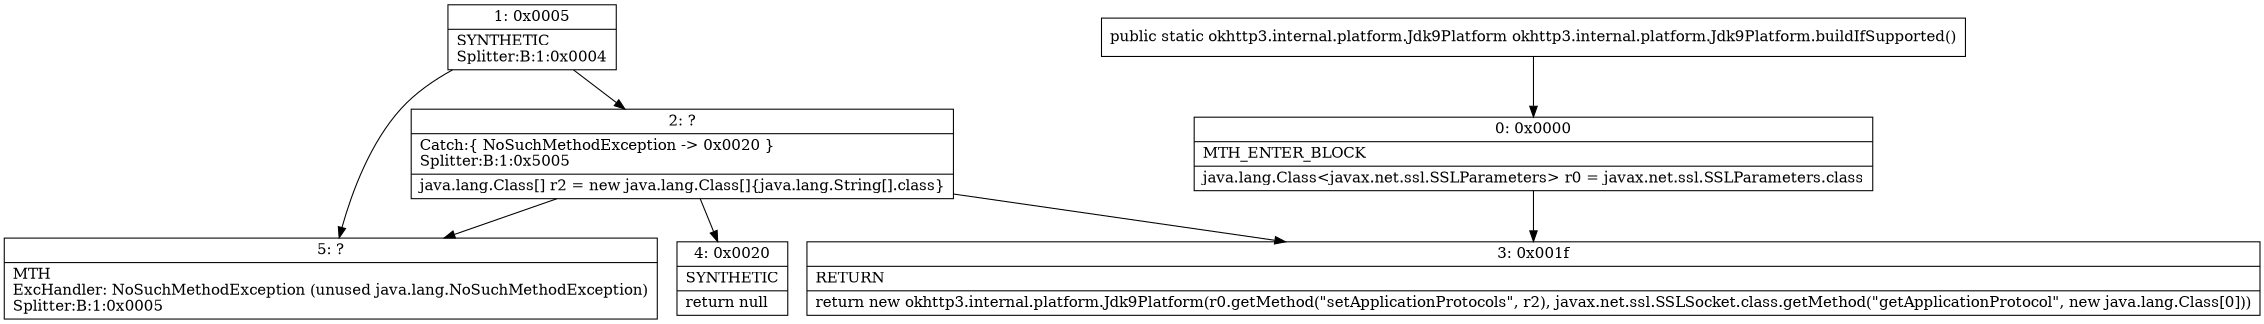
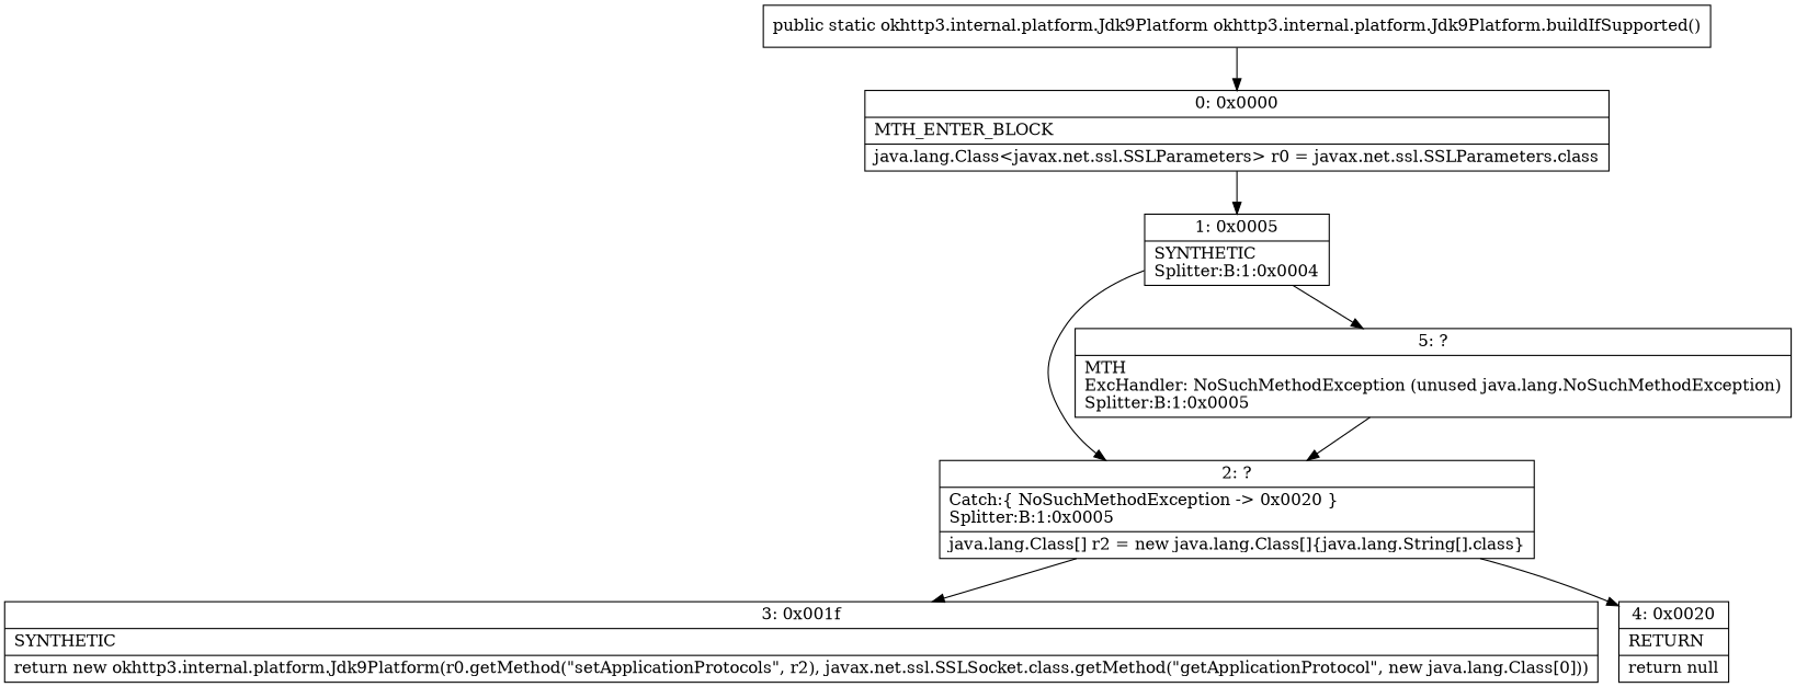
  digraph {
    node [shape=record]
    n1 [label="{0\:\ 0x0000|MTH_ENTER_BLOCK\l|java.lang.Class\<javax.net.ssl.SSLParameters\> r0 = javax.net.ssl.SSLParameters.class\l}"]
    n2 [label="{1\:\ 0x0005|SYNTHETIC\lSplitter:B:1:0x0004\l}"]
-   n3 [label="{2\:\ ?|Catch:\{ NoSuchMethodException \-\> 0x0020 \}\lSplitter:B:1:0x5005\l|java.lang.Class[] r2 = new java.lang.Class[]\{java.lang.String[].class\}\l}"]
+   n3 [label="{2\:\ ?|Catch:\{ NoSuchMethodException \-\> 0x0020 \}\lSplitter:B:1:0x0005\l|java.lang.Class[] r2 = new java.lang.Class[]\{java.lang.String[].class\}\l}"]
    n4 [label="{5\:\ ?|MTH\lExcHandler: NoSuchMethodException (unused java.lang.NoSuchMethodException)\lSplitter:B:1:0x0005\l}"]
-   n5 [label="{3\:\ 0x001f|RETURN\l|return new okhttp3.internal.platform.Jdk9Platform(r0.getMethod(\"setApplicationProtocols\", r2), javax.net.ssl.SSLSocket.class.getMethod(\"getApplicationProtocol\", new java.lang.Class[0]))\l}"]
-   n6 [label="{4\:\ 0x0020|SYNTHETIC\l|return null\l}"]
+   n5 [label="{3\:\ 0x001f|SYNTHETIC\l|return new okhttp3.internal.platform.Jdk9Platform(r0.getMethod(\"setApplicationProtocols\", r2), javax.net.ssl.SSLSocket.class.getMethod(\"getApplicationProtocol\", new java.lang.Class[0]))\l}"]
+   n6 [label="{4\:\ 0x0020|RETURN\l|return null\l}"]
    n7 [label="{public static okhttp3.internal.platform.Jdk9Platform okhttp3.internal.platform.Jdk9Platform.buildIfSupported() }"]
-   n1 -> n5
+   n1 -> n2
    n2 -> n3
    n2 -> n4
-   n3 -> n4
+   n4 -> n3
    n3 -> n5
    n3 -> n6
    n7 -> n1
  }
